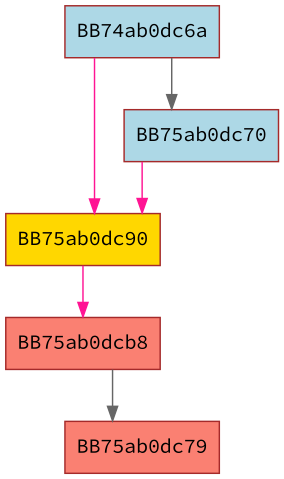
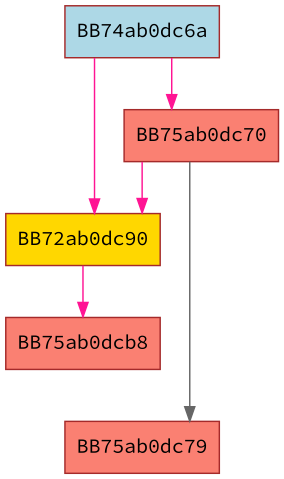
  digraph {
    fontname="Source Code Pro"
    splines=ortho
    node [color=brown fillcolor=lightblue fontname="Source Code Pro" shape=box style=filled]
    edge [color=deeppink fontname="Source Code Pro"]
    n1 [label=BB74ab0dc6a]
-   BB75ab0dc90 [fillcolor=gold]
-   BB75ab0dc70
+   BB75ab0dc90 [fillcolor=gold label=BB72ab0dc90]
+   BB75ab0dc70 [fillcolor=salmon]
    BB75ab0dcb8 [fillcolor=salmon]
    BB75ab0dc79 [fillcolor=salmon]
    n1 -> BB75ab0dc90
-   n1 -> BB75ab0dc70 [color=gray40]
+   n1 -> BB75ab0dc70
    BB75ab0dc90 -> BB75ab0dcb8
    BB75ab0dc70 -> BB75ab0dc90
-   BB75ab0dcb8 -> BB75ab0dc79 [color=gray40]
+   BB75ab0dc70 -> BB75ab0dc79 [color=gray40]
  }
